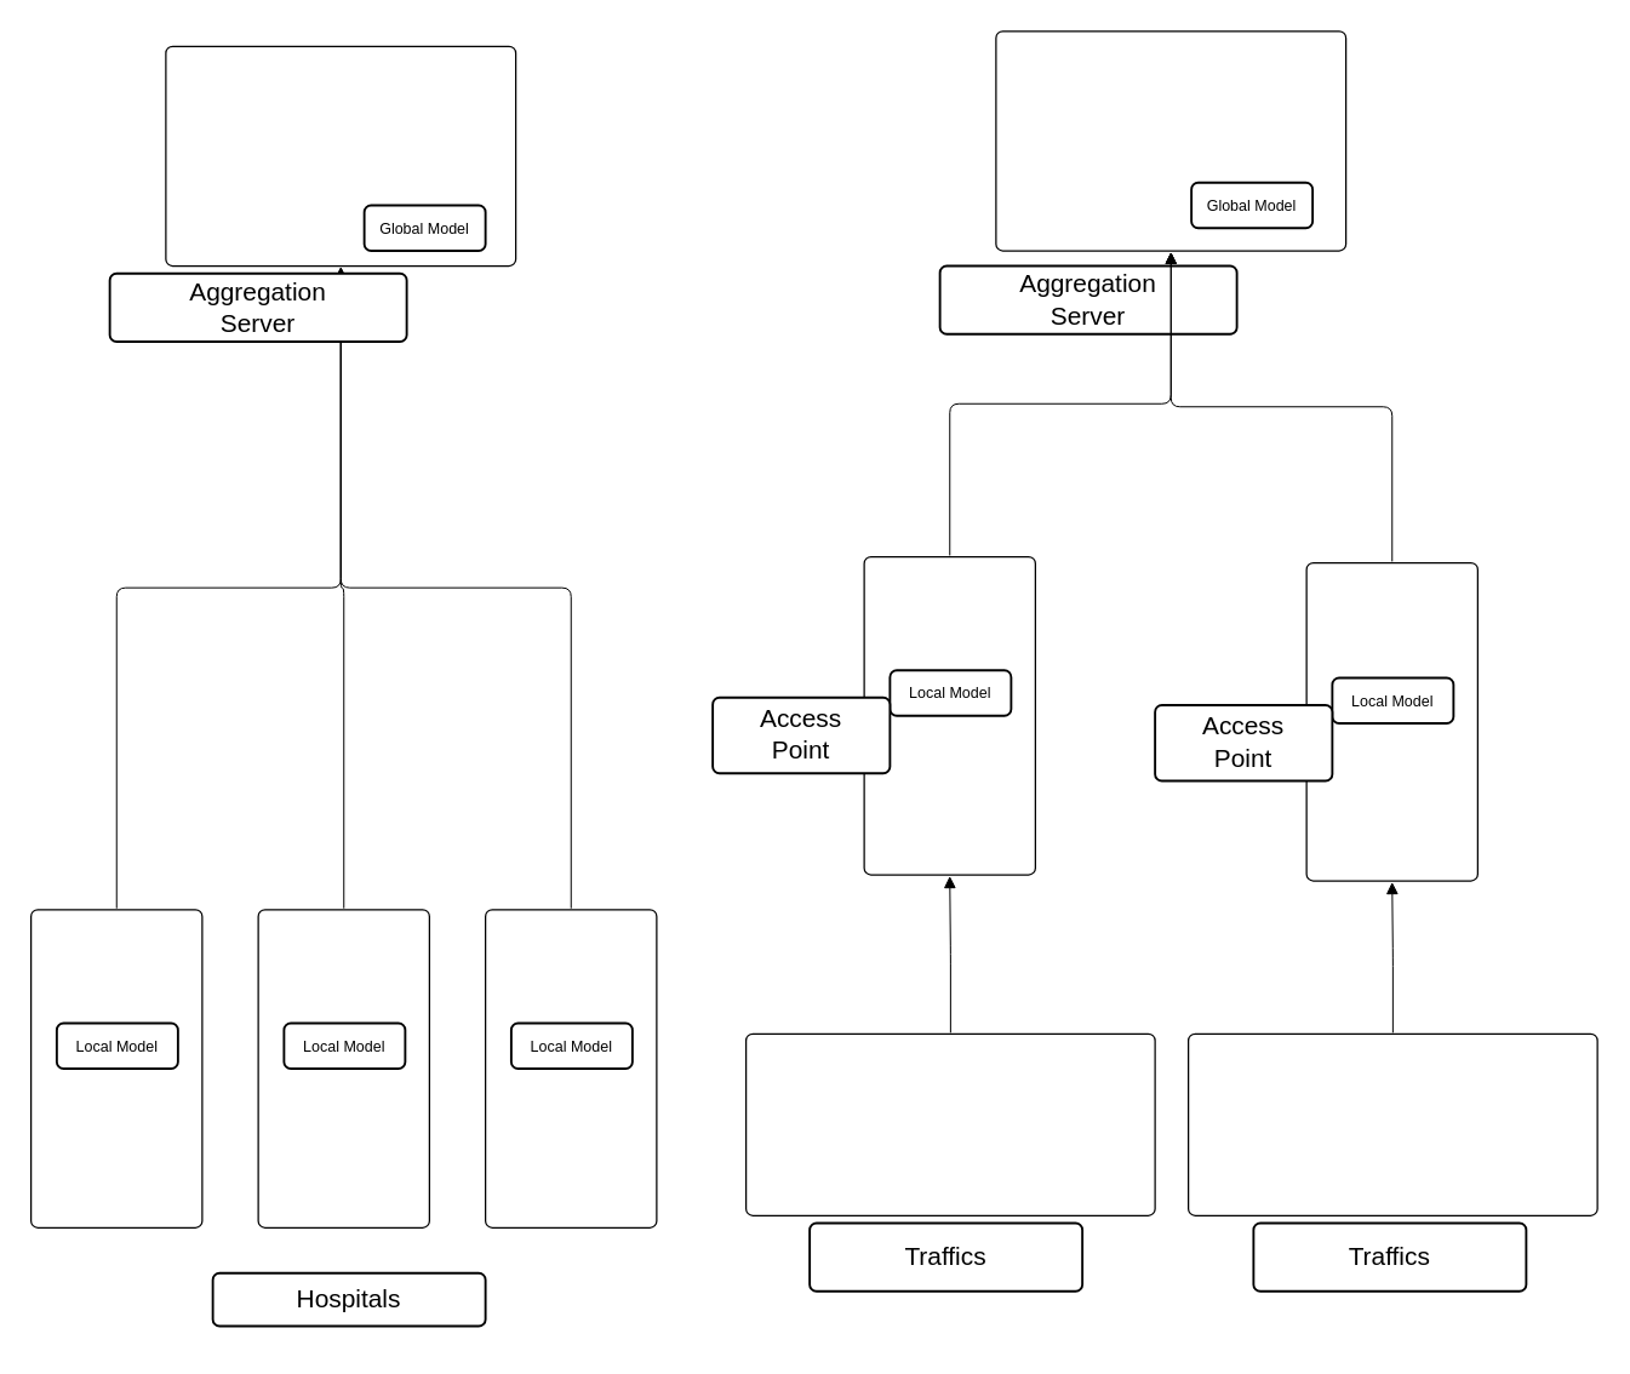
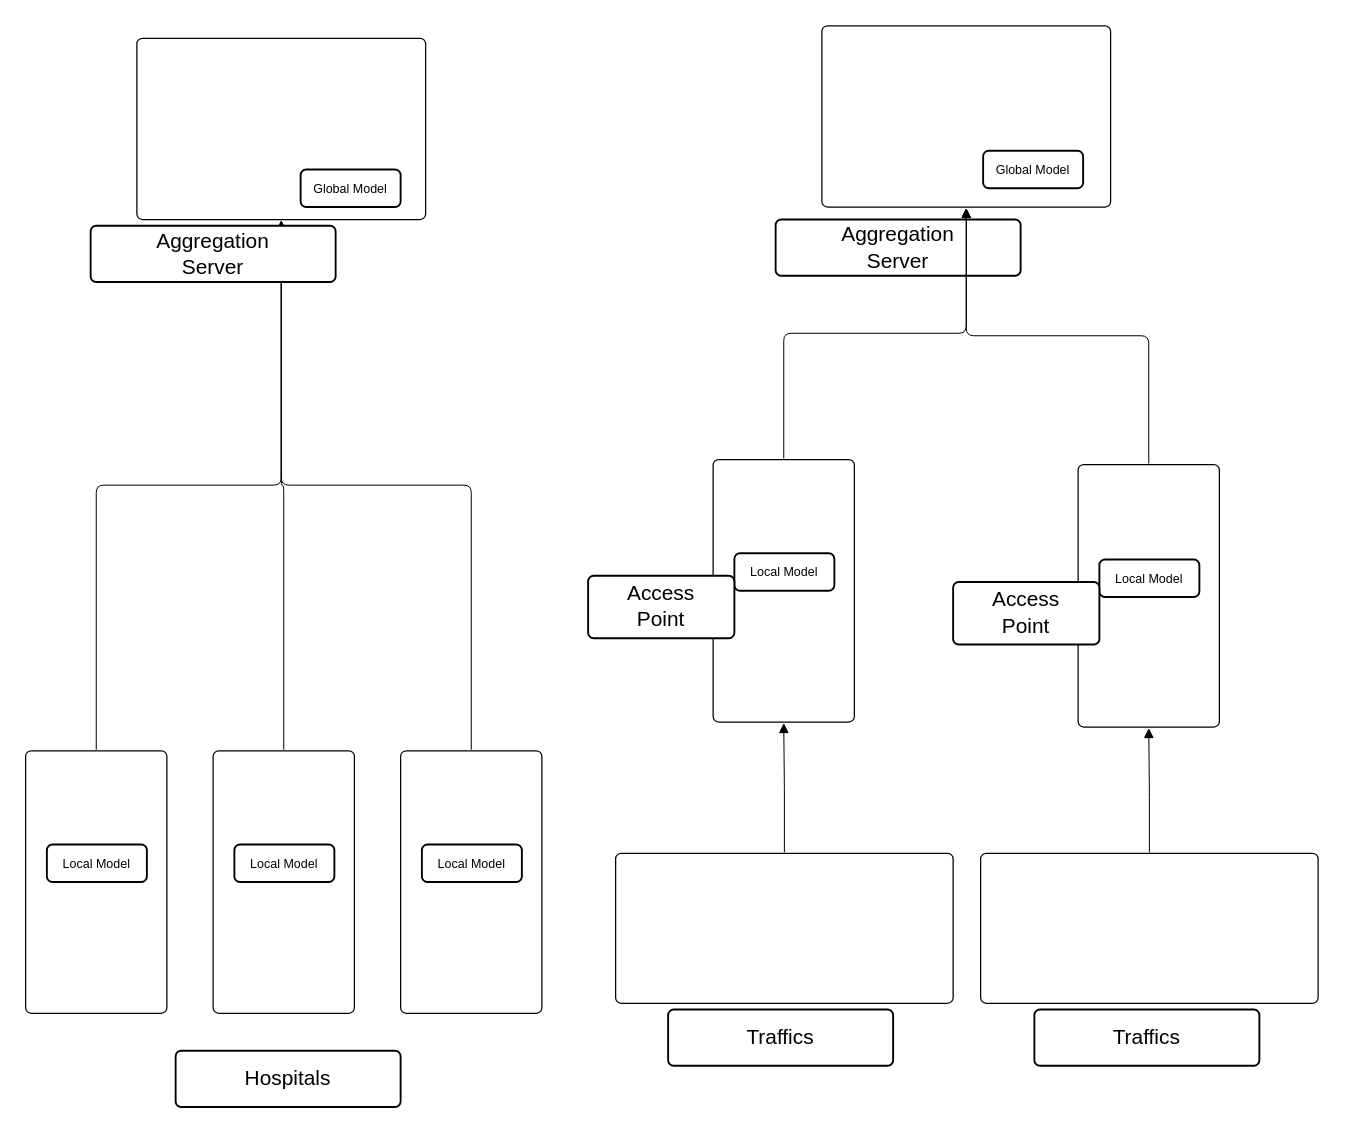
  <mxCell id="0" />
  <mxCell id="1" parent="0" />
  <mxCell id="2" value="" style="html=1;overflow=block;blockSpacing=1;whiteSpace=wrap;fontSize=13;spacing=3.8;rounded=1;absoluteArcSize=1;arcSize=9;strokeWidth=NaN;lucidId=oa0c9_Mlfg03;" vertex="1" parent="1"><mxGeometry x="20" y="600" width="113" height="210" as="geometry" /></mxCell>
  <mxCell id="3" value="" style="html=1;overflow=block;blockSpacing=1;whiteSpace=wrap;shape=image;fontSize=13;spacing=0;strokeOpacity=100;rounded=1;absoluteArcSize=1;arcSize=9;strokeWidth=0;image=https://images.lucid.app/images/6ee2b878-bf0c-4cc6-b874-f6952ba9679c/content;imageAspect=0;lucidId=3~ZcfYs1wXwu;" vertex="1" parent="1"><mxGeometry x="45" y="615" width="60" height="60" as="geometry" /></mxCell>
  <mxCell id="4" value="" style="html=1;overflow=block;blockSpacing=1;whiteSpace=wrap;shape=image;fontSize=13;spacing=0;strokeOpacity=100;rounded=1;absoluteArcSize=1;arcSize=9;strokeWidth=0;image=https://images.lucid.app/images/cd1e7f06-908c-4d9b-80ca-b69b78b18ff8/content;imageAspect=0;lucidId=nd0crdiI~nZ~;" vertex="1" parent="1"><mxGeometry x="32" y="697" width="85" height="85" as="geometry" /></mxCell>
  <mxCell id="5" value="" style="html=1;overflow=block;blockSpacing=1;whiteSpace=wrap;fontSize=13;spacing=3.8;rounded=1;absoluteArcSize=1;arcSize=9;strokeWidth=NaN;lucidId=Ue0cFCNcHWdN;" vertex="1" parent="1"><mxGeometry x="170" y="600" width="113" height="210" as="geometry" /></mxCell>
  <mxCell id="6" value="" style="html=1;overflow=block;blockSpacing=1;whiteSpace=wrap;shape=image;fontSize=13;spacing=0;strokeOpacity=100;rounded=1;absoluteArcSize=1;arcSize=9;strokeWidth=0;image=https://images.lucid.app/images/6ee2b878-bf0c-4cc6-b874-f6952ba9679c/content;imageAspect=0;lucidId=Ue0c8D6FLSGJ;" vertex="1" parent="1"><mxGeometry x="196" y="615" width="60" height="60" as="geometry" /></mxCell>
  <mxCell id="7" value="" style="html=1;overflow=block;blockSpacing=1;whiteSpace=wrap;shape=image;fontSize=13;spacing=0;strokeOpacity=100;rounded=1;absoluteArcSize=1;arcSize=9;strokeWidth=0;image=https://images.lucid.app/images/cd1e7f06-908c-4d9b-80ca-b69b78b18ff8/content;imageAspect=0;lucidId=Ue0cAtFzDeq4;" vertex="1" parent="1"><mxGeometry x="182" y="697" width="85" height="85" as="geometry" /></mxCell>
  <mxCell id="8" value="" style="html=1;overflow=block;blockSpacing=1;whiteSpace=wrap;fontSize=13;spacing=3.8;rounded=1;absoluteArcSize=1;arcSize=9;strokeWidth=NaN;lucidId=Ye0cGU86-.UA;" vertex="1" parent="1"><mxGeometry x="320" y="600" width="113" height="210" as="geometry" /></mxCell>
  <mxCell id="9" value="" style="html=1;overflow=block;blockSpacing=1;whiteSpace=wrap;shape=image;fontSize=13;spacing=0;strokeOpacity=100;rounded=1;absoluteArcSize=1;arcSize=9;strokeWidth=0;image=https://images.lucid.app/images/6ee2b878-bf0c-4cc6-b874-f6952ba9679c/content;imageAspect=0;lucidId=Ye0co.i65bgH;" vertex="1" parent="1"><mxGeometry x="346" y="615" width="60" height="60" as="geometry" /></mxCell>
  <mxCell id="10" value="" style="html=1;overflow=block;blockSpacing=1;whiteSpace=wrap;shape=image;fontSize=13;spacing=0;strokeOpacity=100;rounded=1;absoluteArcSize=1;arcSize=9;strokeWidth=0;image=https://images.lucid.app/images/cd1e7f06-908c-4d9b-80ca-b69b78b18ff8/content;imageAspect=0;lucidId=Ye0cFIR5wIGK;" vertex="1" parent="1"><mxGeometry x="332" y="697" width="85" height="85" as="geometry" /></mxCell>
  <mxCell id="11" value="" style="html=1;overflow=block;blockSpacing=1;whiteSpace=wrap;fontSize=13;spacing=3.8;rounded=1;absoluteArcSize=1;arcSize=9;strokeWidth=NaN;lucidId=qf0c_eEb6ykf;" vertex="1" parent="1"><mxGeometry x="109" y="30" width="231" height="145" as="geometry" /></mxCell>
  <mxCell id="12" value="" style="html=1;overflow=block;blockSpacing=1;whiteSpace=wrap;shape=image;fontSize=13;spacing=0;strokeOpacity=100;rounded=1;absoluteArcSize=1;arcSize=9;strokeWidth=0;image=https://images.lucid.app/images/6ee2b878-bf0c-4cc6-b874-f6952ba9679c/content;imageAspect=0;lucidId=qf0c7~HlXfNC;" vertex="1" parent="1"><mxGeometry x="250" y="72" width="60" height="60" as="geometry" /></mxCell>
  <mxCell id="13" value="" style="html=1;overflow=block;blockSpacing=1;whiteSpace=wrap;shape=image;fontSize=13;spacing=0;strokeOpacity=100;rounded=1;absoluteArcSize=1;arcSize=9;strokeWidth=0;image=https://images.lucid.app/images/438c2a9f-1425-4897-a726-318c64c24dc9/content;imageAspect=0;lucidId=bj0c9Xj_4SpL;" vertex="1" parent="1"><mxGeometry x="127" y="49" width="106" height="106" as="geometry" /></mxCell>
  <mxCell id="14" value="" style="html=1;jettySize=18;whiteSpace=wrap;fontSize=13;strokeOpacity=100;strokeWidth=0.8;rounded=1;arcSize=12;edgeStyle=orthogonalEdgeStyle;startArrow=none;endArrow=block;endFill=1;exitX=0.5;exitY=-0.004;exitPerimeter=0;entryX=0.5;entryY=1.005;entryPerimeter=0;lucidId=Lj0c53ItbWVD;" edge="1" parent="1" source="2" target="11"><mxGeometry width="100" height="100" relative="1" as="geometry"><Array as="points" /></mxGeometry></mxCell>
  <mxCell id="15" value="" style="html=1;jettySize=18;whiteSpace=wrap;fontSize=13;strokeOpacity=100;strokeWidth=0.8;rounded=1;arcSize=12;edgeStyle=orthogonalEdgeStyle;startArrow=none;endArrow=block;endFill=1;exitX=0.5;exitY=-0.004;exitPerimeter=0;entryX=0.5;entryY=1.005;entryPerimeter=0;lucidId=Oj0cYNBlcdyR;" edge="1" parent="1" source="5" target="11"><mxGeometry width="100" height="100" relative="1" as="geometry"><Array as="points" /></mxGeometry></mxCell>
  <mxCell id="16" value="" style="html=1;jettySize=18;whiteSpace=wrap;fontSize=13;strokeOpacity=100;strokeWidth=0.8;rounded=1;arcSize=12;edgeStyle=orthogonalEdgeStyle;startArrow=none;endArrow=block;endFill=1;exitX=0.5;exitY=-0.004;exitPerimeter=0;entryX=0.5;entryY=1.005;entryPerimeter=0;lucidId=Xj0c3KFsN1RN;" edge="1" parent="1" source="8" target="11"><mxGeometry width="100" height="100" relative="1" as="geometry"><Array as="points" /></mxGeometry></mxCell>
  <mxCell id="17" value="Local Model" style="html=1;overflow=block;blockSpacing=1;whiteSpace=wrap;fontSize=10;spacing=0;strokeOpacity=100;fillOpacity=100;rounded=1;absoluteArcSize=1;arcSize=9;strokeWidth=1.5;lucidId=tk0cPmUiDAOT;" vertex="1" parent="1"><mxGeometry x="37" y="675" width="80" height="30" as="geometry" /></mxCell>
  <mxCell id="18" value="Local Model" style="html=1;overflow=block;blockSpacing=1;whiteSpace=wrap;fontSize=10;spacing=0;strokeOpacity=100;fillOpacity=100;rounded=1;absoluteArcSize=1;arcSize=9;strokeWidth=1.5;lucidId=0k0c1h7rbgkN;" vertex="1" parent="1"><mxGeometry x="187" y="675" width="80" height="30" as="geometry" /></mxCell>
  <mxCell id="19" value="Local Model" style="html=1;overflow=block;blockSpacing=1;whiteSpace=wrap;fontSize=10;spacing=0;strokeOpacity=100;fillOpacity=100;rounded=1;absoluteArcSize=1;arcSize=9;strokeWidth=1.5;lucidId=4k0cpnWflGrE;" vertex="1" parent="1"><mxGeometry x="337" y="675" width="80" height="30" as="geometry" /></mxCell>
  <mxCell id="20" value="Global Model" style="html=1;overflow=block;blockSpacing=1;whiteSpace=wrap;fontSize=10;spacing=0;strokeOpacity=100;fillOpacity=100;rounded=1;absoluteArcSize=1;arcSize=9;strokeWidth=1.5;lucidId=~k0c96lM0GLo;" vertex="1" parent="1"><mxGeometry x="240" y="135" width="80" height="30" as="geometry" /></mxCell>
- <mxCell id="21" value="Hospitals" style="html=1;overflow=block;blockSpacing=1;whiteSpace=wrap;fontSize=16.7;spacing=0;strokeOpacity=100;fillOpacity=100;rounded=1;absoluteArcSize=1;arcSize=9;strokeWidth=1.5;lucidId=Vl0cjTOPYraa;" vertex="1" parent="1"><mxGeometry x="140" y="840" width="180" height="35" as="geometry" /></mxCell>
+ <mxCell id="21" value="Hospitals" style="html=1;overflow=block;blockSpacing=1;whiteSpace=wrap;fontSize=16.7;spacing=0;strokeOpacity=100;fillOpacity=100;rounded=1;absoluteArcSize=1;arcSize=9;strokeWidth=1.5;lucidId=Vl0cjTOPYraa;" vertex="1" parent="1"><mxGeometry x="140" y="840" width="180" height="45" as="geometry" /></mxCell>
  <mxCell id="22" value="Aggregation&#10; Server" style="html=1;overflow=block;blockSpacing=1;whiteSpace=wrap;fontSize=16.7;spacing=0;strokeOpacity=100;fillOpacity=100;rounded=1;absoluteArcSize=1;arcSize=9;strokeWidth=1.5;lucidId=Hm0cVn6AdbdA;" vertex="1" parent="1"><mxGeometry x="72" y="180" width="196" height="45" as="geometry" /></mxCell>
  <mxCell id="23" value="" style="html=1;overflow=block;blockSpacing=1;whiteSpace=wrap;fontSize=13;spacing=3.8;rounded=1;absoluteArcSize=1;arcSize=9;strokeWidth=NaN;lucidId=yn0c739pMSSu;" vertex="1" parent="1"><mxGeometry x="492" y="682" width="270" height="120" as="geometry" /></mxCell>
  <mxCell id="24" value="" style="html=1;overflow=block;blockSpacing=1;whiteSpace=wrap;fontSize=13;spacing=3.8;rounded=1;absoluteArcSize=1;arcSize=9;strokeWidth=NaN;lucidId=yn0cnvMAfCbp;" vertex="1" parent="1"><mxGeometry x="657" y="20" width="231" height="145" as="geometry" /></mxCell>
  <mxCell id="25" value="" style="html=1;overflow=block;blockSpacing=1;whiteSpace=wrap;shape=image;fontSize=13;spacing=0;strokeOpacity=100;rounded=1;absoluteArcSize=1;arcSize=9;strokeWidth=0;image=https://images.lucid.app/images/6ee2b878-bf0c-4cc6-b874-f6952ba9679c/content;imageAspect=0;lucidId=yn0ch2yq6Jb~;" vertex="1" parent="1"><mxGeometry x="801" y="52" width="60" height="60" as="geometry" /></mxCell>
  <mxCell id="26" value="" style="html=1;overflow=block;blockSpacing=1;whiteSpace=wrap;shape=image;fontSize=13;spacing=0;strokeOpacity=100;rounded=1;absoluteArcSize=1;arcSize=9;strokeWidth=0;image=https://images.lucid.app/images/438c2a9f-1425-4897-a726-318c64c24dc9/content;imageAspect=0;lucidId=yn0ccYfQu232;" vertex="1" parent="1"><mxGeometry x="678" y="29" width="106" height="106" as="geometry" /></mxCell>
  <mxCell id="27" value="Global Model" style="html=1;overflow=block;blockSpacing=1;whiteSpace=wrap;fontSize=10;spacing=0;strokeOpacity=100;fillOpacity=100;rounded=1;absoluteArcSize=1;arcSize=9;strokeWidth=1.5;lucidId=yn0cWxYx~jDu;" vertex="1" parent="1"><mxGeometry x="786" y="120" width="80" height="30" as="geometry" /></mxCell>
  <mxCell id="28" value="Traffics" style="html=1;overflow=block;blockSpacing=1;whiteSpace=wrap;fontSize=16.7;spacing=0;strokeOpacity=100;fillOpacity=100;rounded=1;absoluteArcSize=1;arcSize=9;strokeWidth=1.5;lucidId=yn0cy5Y85RG1;" vertex="1" parent="1"><mxGeometry x="534" y="807" width="180" height="45" as="geometry" /></mxCell>
  <mxCell id="29" value="Aggregation&#10; Server" style="html=1;overflow=block;blockSpacing=1;whiteSpace=wrap;fontSize=16.7;spacing=0;strokeOpacity=100;fillOpacity=100;rounded=1;absoluteArcSize=1;arcSize=9;strokeWidth=1.5;lucidId=yn0c8CJf4Z9g;" vertex="1" parent="1"><mxGeometry x="620" y="175" width="196" height="45" as="geometry" /></mxCell>
  <mxCell id="30" value="" style="html=1;overflow=block;blockSpacing=1;whiteSpace=wrap;shape=image;fontSize=13;spacing=0;strokeOpacity=100;rounded=1;absoluteArcSize=1;arcSize=9;strokeWidth=0;image=https://images.lucid.app/images/5e367bd3-17f3-4e8a-a5dd-850cdf8dd5c8/content;imageAspect=0;lucidId=Mr0cSMd3RlLL;" vertex="1" parent="1"><mxGeometry x="494" y="689" width="266" height="106" as="geometry" /></mxCell>
  <mxCell id="31" value="" style="html=1;overflow=block;blockSpacing=1;whiteSpace=wrap;fontSize=13;spacing=3.8;rounded=1;absoluteArcSize=1;arcSize=9;strokeWidth=NaN;lucidId=dv0cXFijIUet;" vertex="1" parent="1"><mxGeometry x="570" y="367" width="113" height="210" as="geometry" /></mxCell>
  <mxCell id="32" value="" style="html=1;overflow=block;blockSpacing=1;whiteSpace=wrap;shape=image;fontSize=13;spacing=0;strokeOpacity=100;rounded=1;absoluteArcSize=1;arcSize=9;strokeWidth=0;image=https://images.lucid.app/images/6ee2b878-bf0c-4cc6-b874-f6952ba9679c/content;imageAspect=0;lucidId=dv0cdte8RRpS;" vertex="1" parent="1"><mxGeometry x="596" y="382" width="60" height="60" as="geometry" /></mxCell>
  <mxCell id="33" value="Local Model" style="html=1;overflow=block;blockSpacing=1;whiteSpace=wrap;fontSize=10;spacing=0;strokeOpacity=100;fillOpacity=100;rounded=1;absoluteArcSize=1;arcSize=9;strokeWidth=1.5;lucidId=dv0cSMY8sLKg;" vertex="1" parent="1"><mxGeometry x="587" y="442" width="80" height="30" as="geometry" /></mxCell>
  <mxCell id="34" value="" style="html=1;overflow=block;blockSpacing=1;whiteSpace=wrap;shape=image;fontSize=13;spacing=0;strokeOpacity=100;rounded=1;absoluteArcSize=1;arcSize=9;strokeWidth=0;image=https://images.lucid.app/images/2069a597-414d-4270-9158-b2c62eb80928/content;imageAspect=0;lucidId=6u0cJR7z9VBF;imageBackground=none;" vertex="1" parent="1"><mxGeometry x="570" y="460" width="112" height="112" as="geometry" /></mxCell>
  <mxCell id="35" value="Access  &#10;Point" style="html=1;overflow=block;blockSpacing=1;whiteSpace=wrap;fontSize=16.7;spacing=0;strokeOpacity=100;fillOpacity=100;rounded=1;absoluteArcSize=1;arcSize=9;strokeWidth=1.5;lucidId=dw0crzC5P5g~;" vertex="1" parent="1"><mxGeometry x="470" y="460" width="117" height="50" as="geometry" /></mxCell>
  <mxCell id="36" value="" style="html=1;jettySize=18;whiteSpace=wrap;fontSize=13;strokeOpacity=100;strokeWidth=0.8;rounded=1;arcSize=12;edgeStyle=orthogonalEdgeStyle;startArrow=none;endArrow=block;endFill=1;exitX=0.5;exitY=-0.006;exitPerimeter=0;entryX=0.5;entryY=1.004;entryPerimeter=0;lucidId=Ew0cICSfovb0;" edge="1" parent="1" source="23" target="31"><mxGeometry width="100" height="100" relative="1" as="geometry"><Array as="points" /></mxGeometry></mxCell>
  <mxCell id="37" value="" style="html=1;jettySize=18;whiteSpace=wrap;fontSize=13;strokeOpacity=100;strokeWidth=0.8;rounded=1;arcSize=12;edgeStyle=orthogonalEdgeStyle;startArrow=none;endArrow=block;endFill=1;exitX=0.5;exitY=-0.004;exitPerimeter=0;entryX=0.5;entryY=1.005;entryPerimeter=0;lucidId=7w0cDOA0~2D4;" edge="1" parent="1" source="31" target="24"><mxGeometry width="100" height="100" relative="1" as="geometry"><Array as="points" /></mxGeometry></mxCell>
  <mxCell id="38" value="" style="html=1;overflow=block;blockSpacing=1;whiteSpace=wrap;fontSize=13;spacing=3.8;rounded=1;absoluteArcSize=1;arcSize=9;strokeWidth=NaN;lucidId=hx0cUC4oPDdu;" vertex="1" parent="1"><mxGeometry x="784" y="682" width="270" height="120" as="geometry" /></mxCell>
  <mxCell id="39" value="Traffics" style="html=1;overflow=block;blockSpacing=1;whiteSpace=wrap;fontSize=16.7;spacing=0;strokeOpacity=100;fillOpacity=100;rounded=1;absoluteArcSize=1;arcSize=9;strokeWidth=1.5;lucidId=hx0co6d.r7jq;" vertex="1" parent="1"><mxGeometry x="827" y="807" width="180" height="45" as="geometry" /></mxCell>
  <mxCell id="40" value="" style="html=1;overflow=block;blockSpacing=1;whiteSpace=wrap;shape=image;fontSize=13;spacing=0;strokeOpacity=100;rounded=1;absoluteArcSize=1;arcSize=9;strokeWidth=0;image=https://images.lucid.app/images/5e367bd3-17f3-4e8a-a5dd-850cdf8dd5c8/content;imageAspect=0;lucidId=hx0cpttptLg0;" vertex="1" parent="1"><mxGeometry x="786" y="689" width="266" height="106" as="geometry" /></mxCell>
  <mxCell id="41" value="" style="html=1;overflow=block;blockSpacing=1;whiteSpace=wrap;fontSize=13;spacing=3.8;rounded=1;absoluteArcSize=1;arcSize=9;strokeWidth=NaN;lucidId=hx0ccK9Tp_l1;" vertex="1" parent="1"><mxGeometry x="862" y="371" width="113" height="210" as="geometry" /></mxCell>
  <mxCell id="42" value="" style="html=1;overflow=block;blockSpacing=1;whiteSpace=wrap;shape=image;fontSize=13;spacing=0;strokeOpacity=100;rounded=1;absoluteArcSize=1;arcSize=9;strokeWidth=0;image=https://images.lucid.app/images/6ee2b878-bf0c-4cc6-b874-f6952ba9679c/content;imageAspect=0;lucidId=hx0ctEQsJY8H;" vertex="1" parent="1"><mxGeometry x="888" y="386" width="60" height="60" as="geometry" /></mxCell>
  <mxCell id="43" value="Local Model" style="html=1;overflow=block;blockSpacing=1;whiteSpace=wrap;fontSize=10;spacing=0;strokeOpacity=100;fillOpacity=100;rounded=1;absoluteArcSize=1;arcSize=9;strokeWidth=1.5;lucidId=hx0cn1yrumVA;" vertex="1" parent="1"><mxGeometry x="879" y="447" width="80" height="30" as="geometry" /></mxCell>
  <mxCell id="44" value="" style="html=1;overflow=block;blockSpacing=1;whiteSpace=wrap;shape=image;fontSize=13;spacing=0;strokeOpacity=100;rounded=1;absoluteArcSize=1;arcSize=9;strokeWidth=0;image=https://images.lucid.app/images/2069a597-414d-4270-9158-b2c62eb80928/content;imageAspect=0;lucidId=hx0czPMrzHgw;" vertex="1" parent="1"><mxGeometry x="862" y="465" width="112" height="112" as="geometry" /></mxCell>
  <mxCell id="45" value="Access  &#10;Point" style="html=1;overflow=block;blockSpacing=1;whiteSpace=wrap;fontSize=16.7;spacing=0;strokeOpacity=100;fillOpacity=100;rounded=1;absoluteArcSize=1;arcSize=9;strokeWidth=1.5;lucidId=hx0cH1iyyrq7;" vertex="1" parent="1"><mxGeometry x="762" y="465" width="117" height="50" as="geometry" /></mxCell>
  <mxCell id="46" value="" style="html=1;jettySize=18;whiteSpace=wrap;fontSize=13;strokeOpacity=100;strokeWidth=0.8;rounded=1;arcSize=12;edgeStyle=orthogonalEdgeStyle;startArrow=none;endArrow=block;endFill=1;exitX=0.5;exitY=-0.006;exitPerimeter=0;entryX=0.5;entryY=1.004;entryPerimeter=0;lucidId=hx0cSZI5czvD;" edge="1" parent="1" source="38" target="41"><mxGeometry width="100" height="100" relative="1" as="geometry"><Array as="points" /></mxGeometry></mxCell>
  <mxCell id="47" value="" style="html=1;jettySize=18;whiteSpace=wrap;fontSize=13;strokeOpacity=100;strokeWidth=0.8;rounded=1;arcSize=12;edgeStyle=orthogonalEdgeStyle;startArrow=none;endArrow=block;endFill=1;exitX=0.5;exitY=-0.004;exitPerimeter=0;entryX=0.5;entryY=1.005;entryPerimeter=0;lucidId=sx0cSEGi1Tlb;" edge="1" parent="1" source="41" target="24"><mxGeometry width="100" height="100" relative="1" as="geometry"><Array as="points" /></mxGeometry></mxCell>
